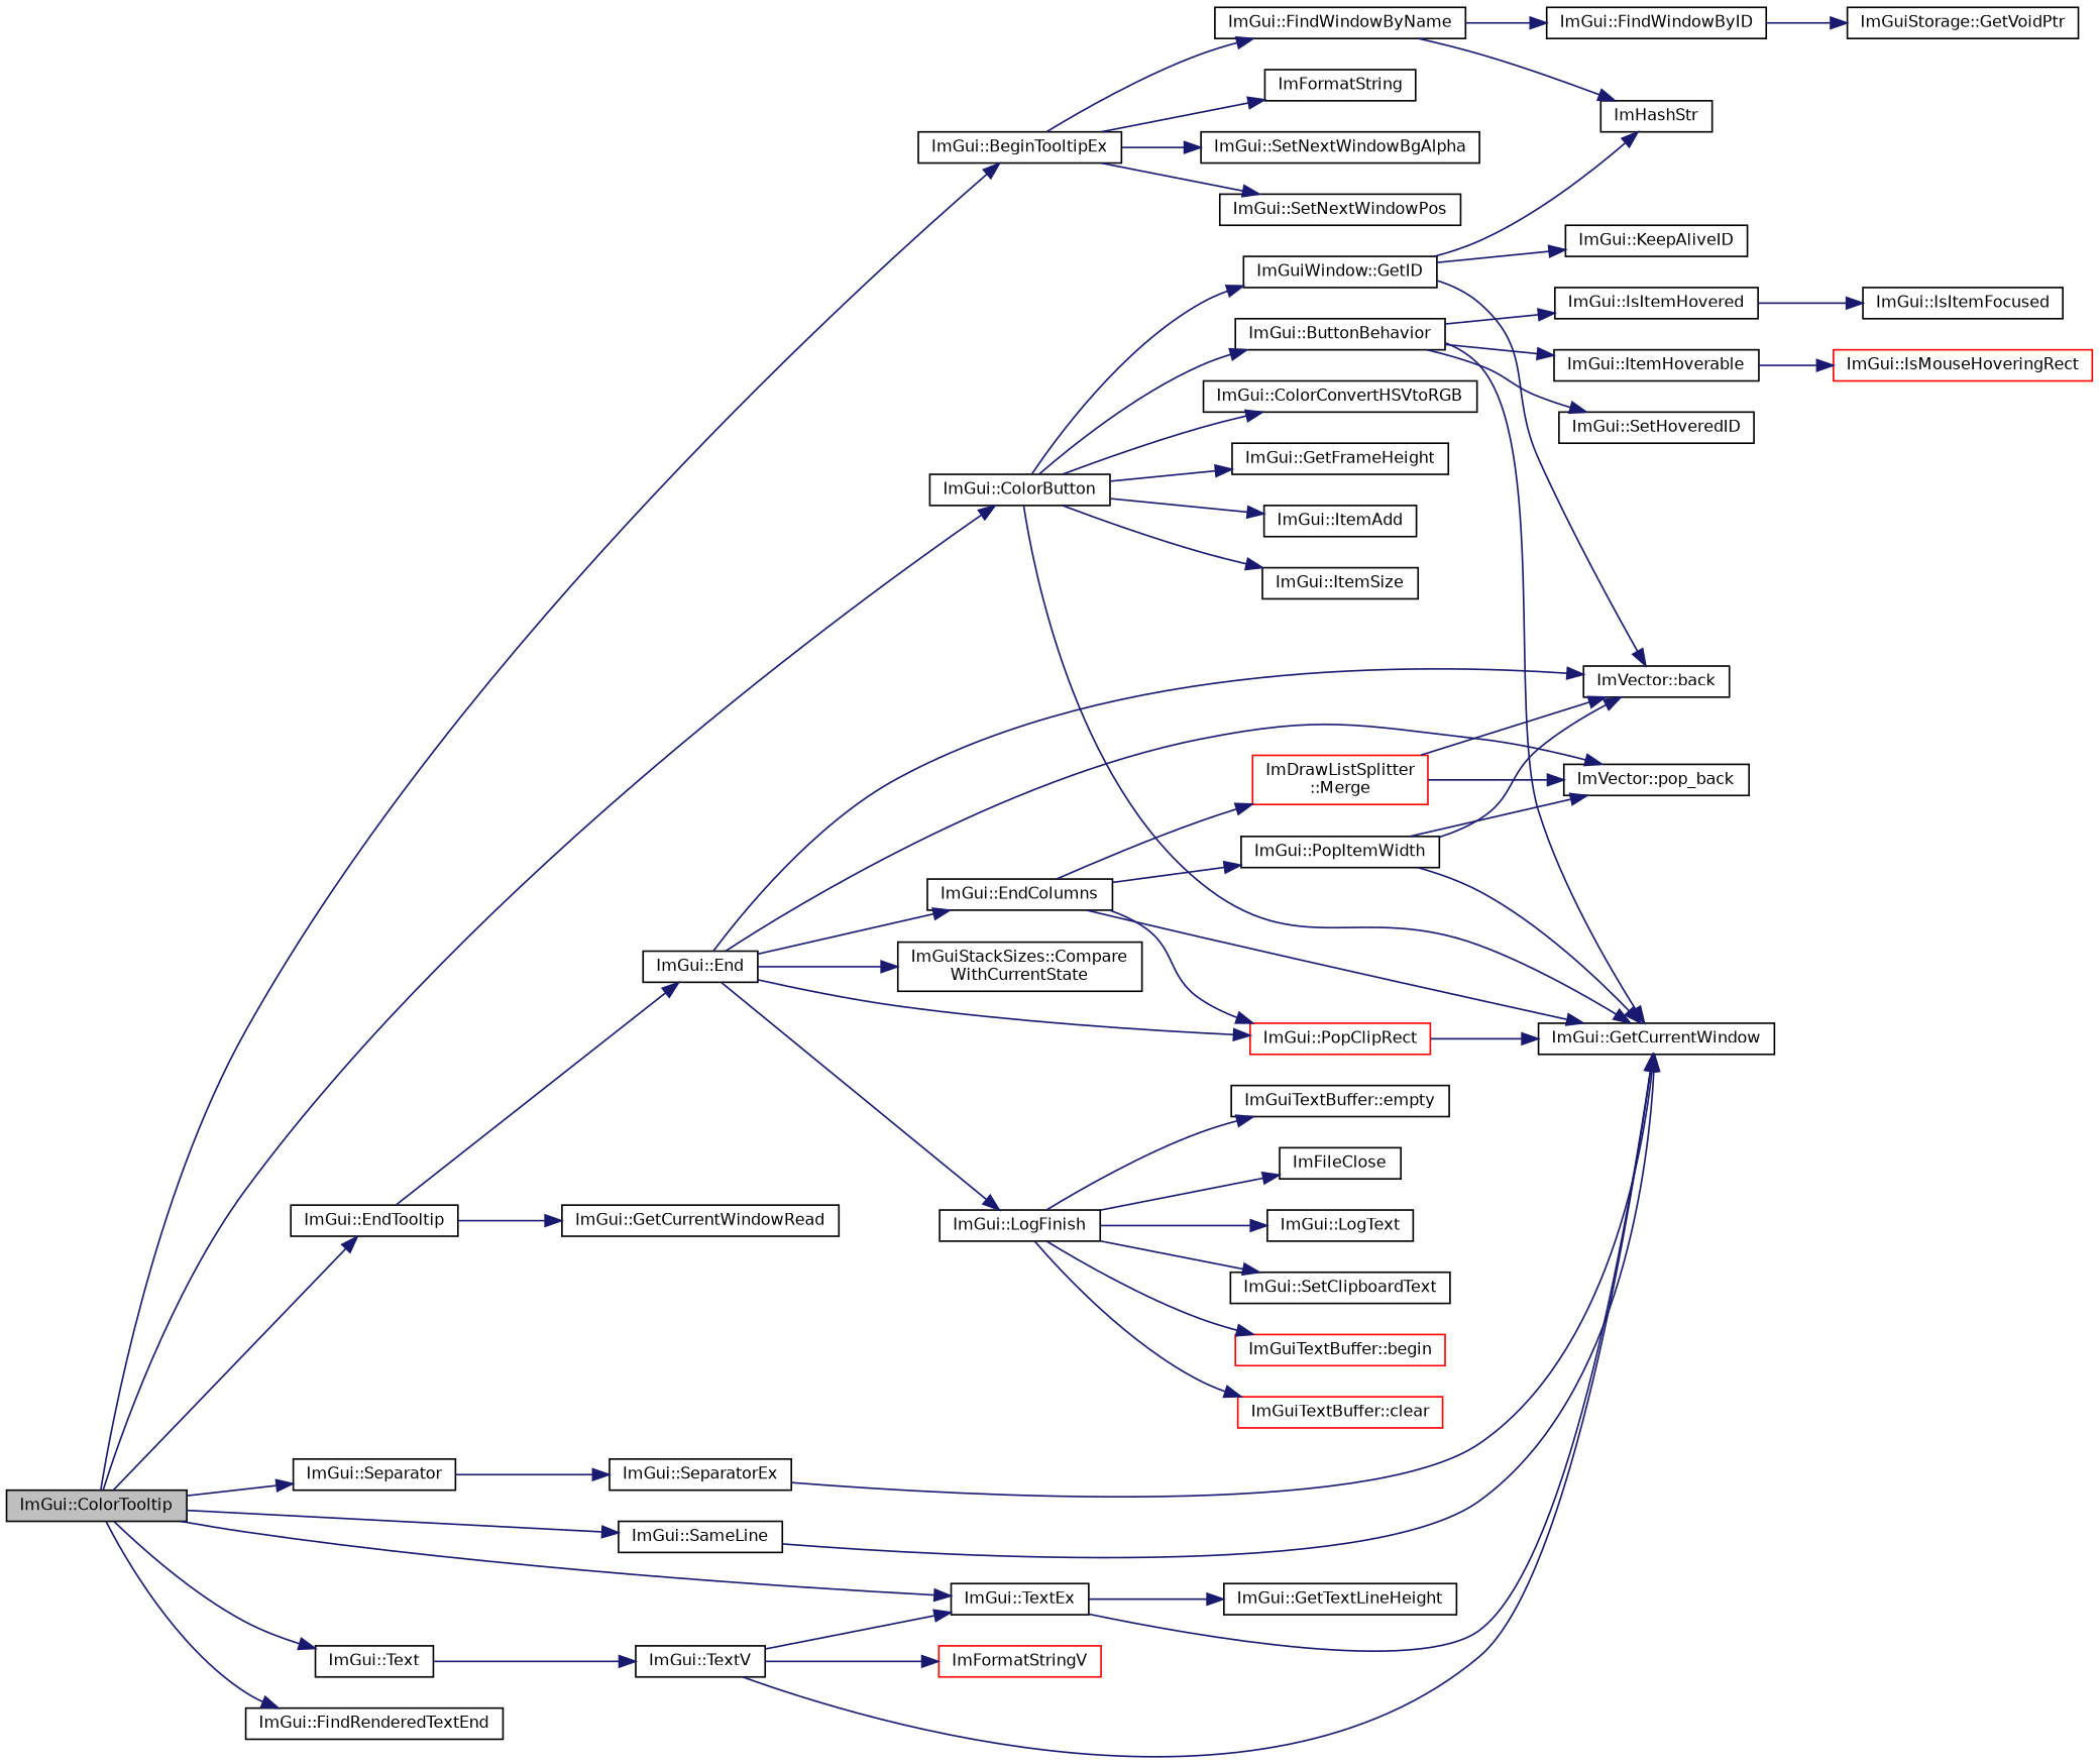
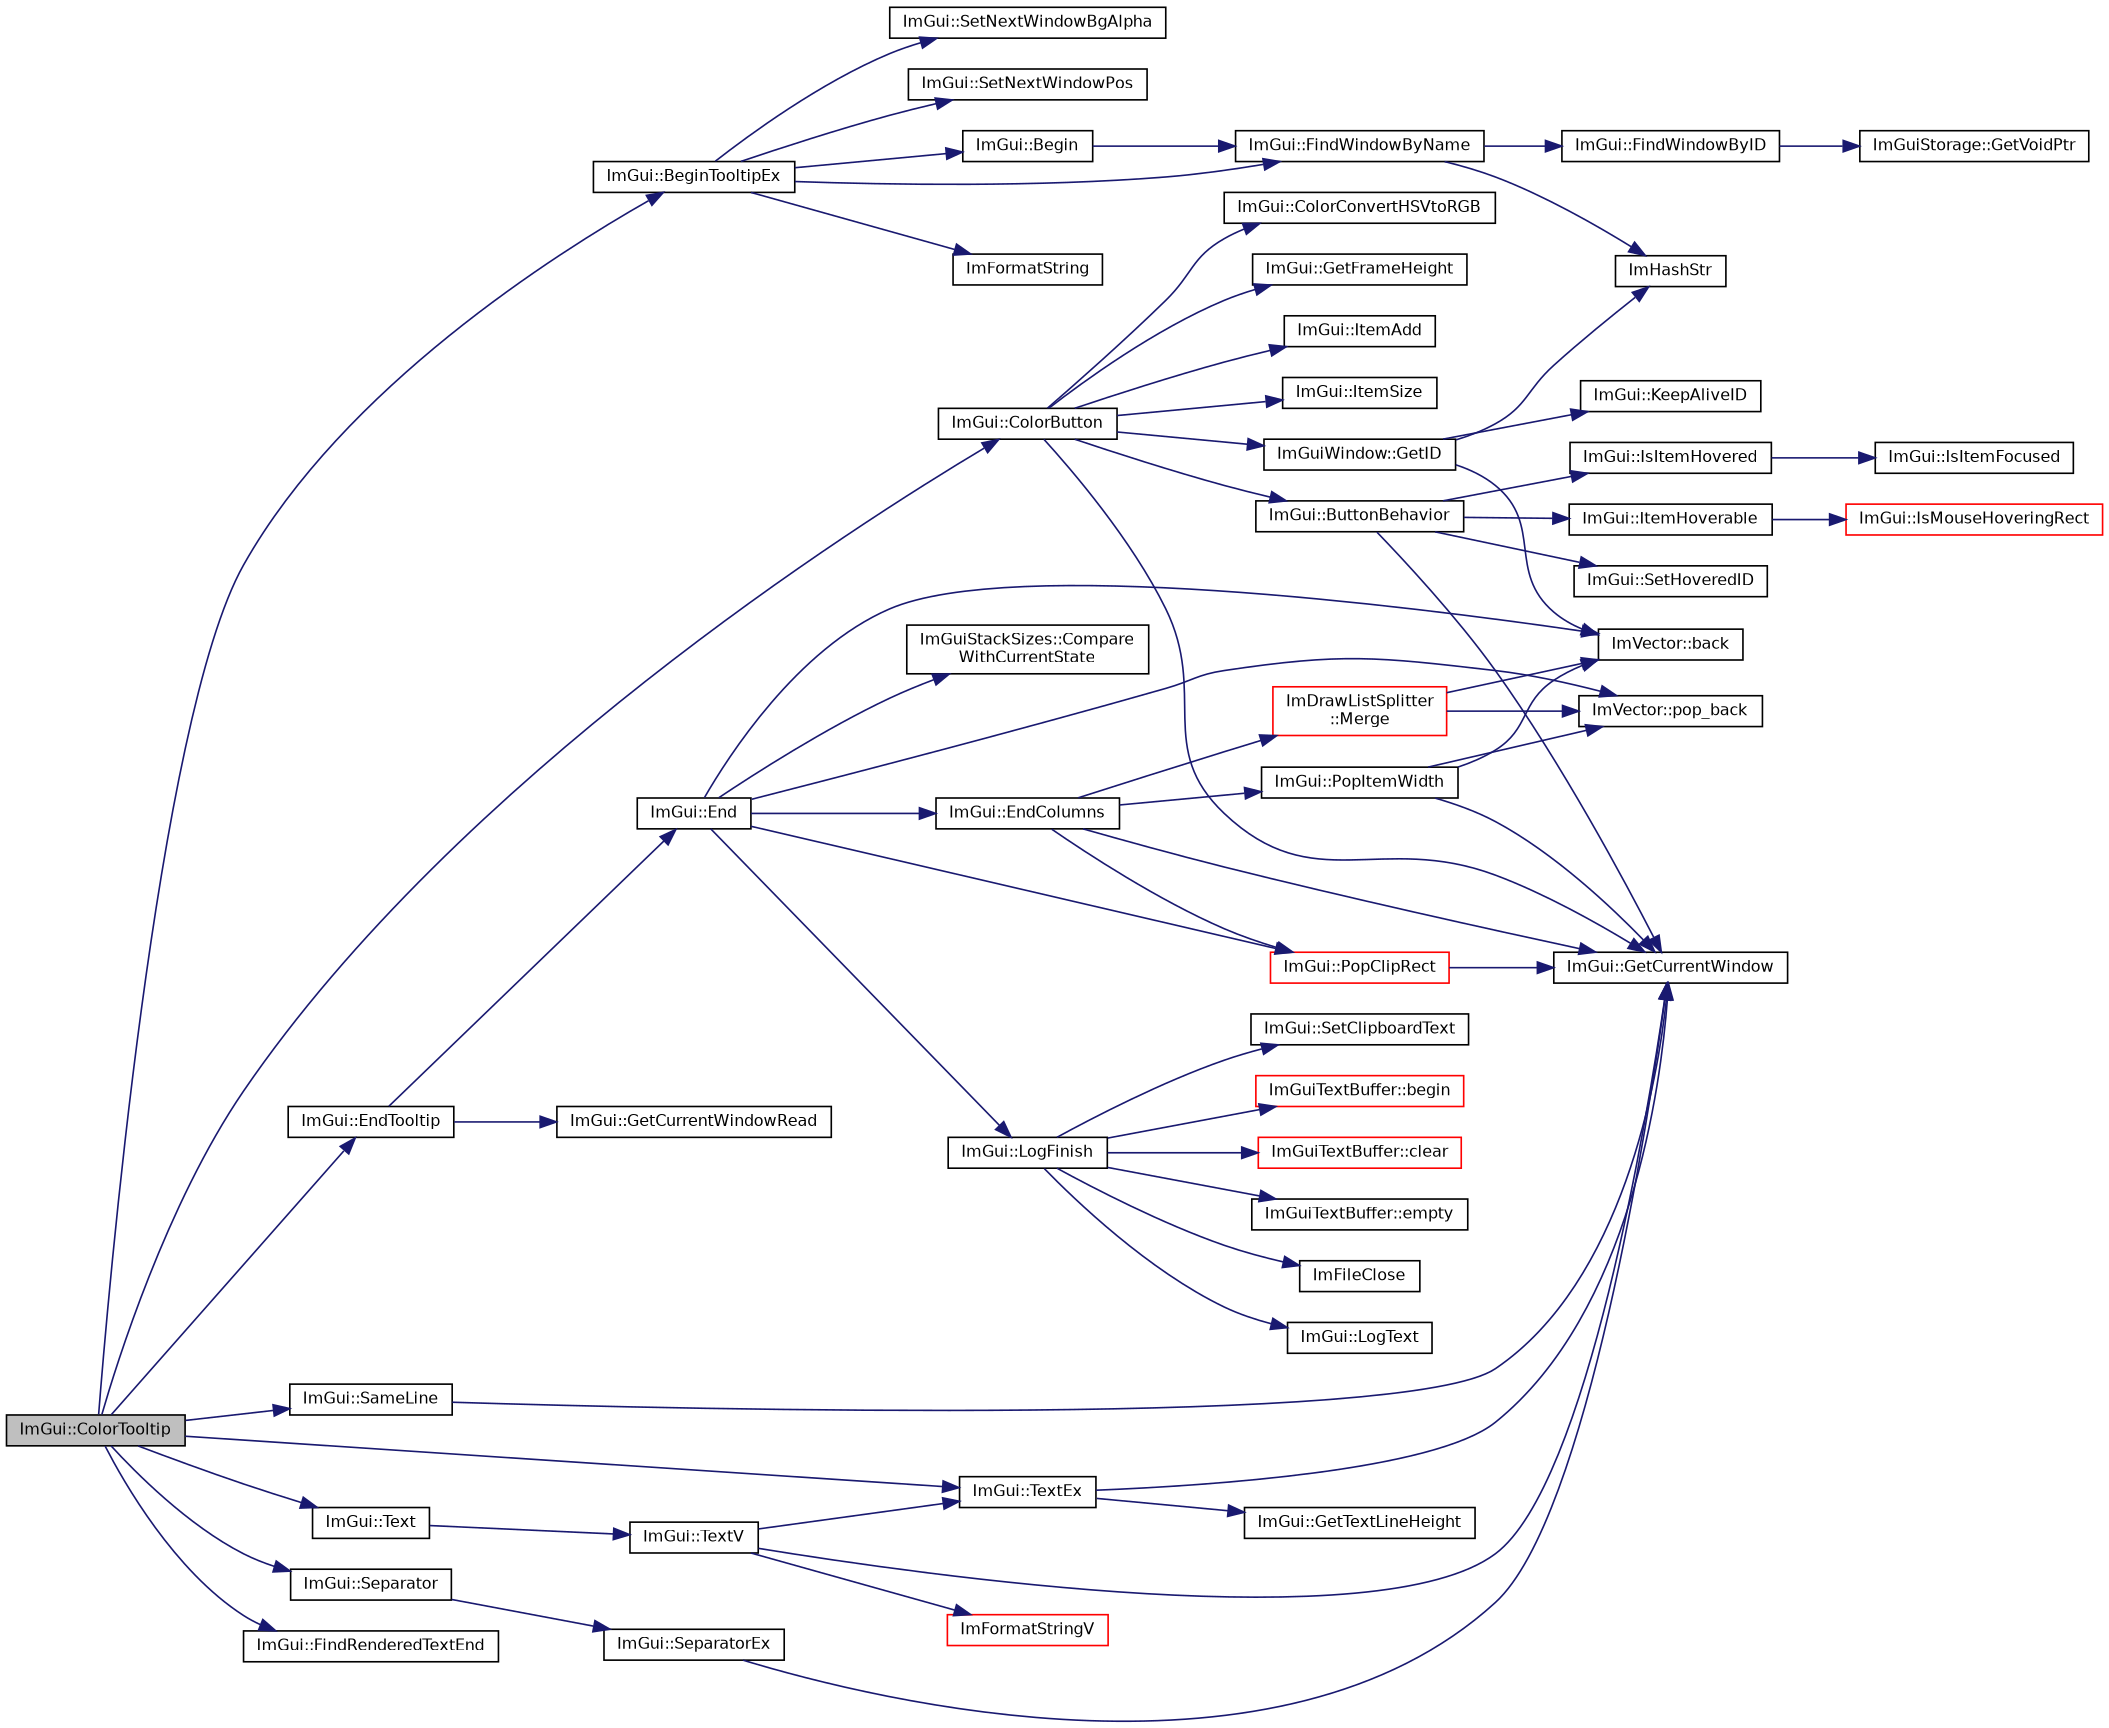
  digraph {
    rankdir=LR
    node [color=black fillcolor=white fontname=Helvetica fontsize=10 shape=record style=filled]
    edge [color=midnightblue fontname=Helvetica fontsize=10 labelfontname=Helvetica labelfontsize=10 style=solid]
    n1 [fillcolor=grey75 fontcolor=black height=0.2 label="ImGui::ColorTooltip" width=0.4]
    n2 [height=0.2 label="ImGui::BeginTooltipEx" width=0.4]
    n3 [height=0.2 label="ImGui::ColorButton" width=0.4]
    n4 [height=0.2 label="ImGui::EndTooltip" width=0.4]
    n5 [height=0.2 label="ImGui::FindRenderedTextEnd" width=0.4]
    n6 [height=0.2 label="ImGui::SameLine" width=0.4]
    n7 [height=0.2 label="ImGui::Separator" width=0.4]
    n8 [height=0.2 label="ImGui::Text" width=0.4]
    n9 [height=0.2 label="ImGui::TextEx" width=0.4]
+   n10 [height=0.2 label="ImGui::Begin" width=0.4]
    n11 [height=0.2 label="ImGui::FindWindowByName" width=0.4]
    n12 [height=0.2 label=ImFormatString width=0.4]
    n13 [height=0.2 label="ImGui::SetNextWindowBgAlpha" width=0.4]
    n14 [height=0.2 label="ImGui::SetNextWindowPos" width=0.4]
    n15 [height=0.2 label="ImGui::ButtonBehavior" width=0.4]
    n16 [height=0.2 label="ImGui::GetCurrentWindow" width=0.4]
    n17 [height=0.2 label="ImGui::ColorConvertHSVtoRGB" width=0.4]
    n18 [height=0.2 label="ImGui::GetFrameHeight" width=0.4]
    n19 [height=0.2 label="ImGuiWindow::GetID" width=0.4]
    n20 [height=0.2 label="ImGui::ItemAdd" width=0.4]
    n21 [height=0.2 label="ImGui::ItemSize" width=0.4]
    n22 [height=0.2 label="ImGui::End" width=0.4]
    n23 [height=0.2 label="ImGui::GetCurrentWindowRead" width=0.4]
    n24 [height=0.2 label="ImGui::SeparatorEx" width=0.4]
    n25 [height=0.2 label="ImGui::TextV" width=0.4]
    n26 [height=0.2 label="ImGui::GetTextLineHeight" width=0.4]
    n27 [height=0.2 label="ImGui::FindWindowByID" width=0.4]
    n28 [height=0.2 label=ImHashStr width=0.4]
    n29 [height=0.2 label="ImGuiStorage::GetVoidPtr" width=0.4]
    n30 [height=0.2 label="ImGui::IsItemHovered" width=0.4]
    n31 [height=0.2 label="ImGui::ItemHoverable" width=0.4]
    n32 [height=0.2 label="ImGui::SetHoveredID" width=0.4]
    n33 [height=0.2 label="ImVector::back" width=0.4]
    n34 [height=0.2 label="ImGui::KeepAliveID" width=0.4]
    n35 [height=0.2 label="ImGui::IsItemFocused" width=0.4]
    n36 [color=red height=0.2 label="ImGui::IsMouseHoveringRect" width=0.4]
    n37 [height=0.2 label="ImGuiStackSizes::Compare\lWithCurrentState" width=0.4]
    n38 [height=0.2 label="ImGui::EndColumns" width=0.4]
    n39 [height=0.2 label="ImVector::pop_back" width=0.4]
    n40 [color=red height=0.2 label="ImGui::PopClipRect" width=0.4]
    n41 [height=0.2 label="ImGui::LogFinish" width=0.4]
    n42 [color=red height=0.2 label="ImDrawListSplitter\l::Merge" width=0.4]
    n43 [height=0.2 label="ImGui::PopItemWidth" width=0.4]
    n44 [color=red height=0.2 label="ImGuiTextBuffer::begin" width=0.4]
    n45 [color=red height=0.2 label="ImGuiTextBuffer::clear" width=0.4]
    n46 [height=0.2 label="ImGuiTextBuffer::empty" width=0.4]
    n47 [height=0.2 label=ImFileClose width=0.4]
    n48 [height=0.2 label="ImGui::LogText" width=0.4]
    n49 [height=0.2 label="ImGui::SetClipboardText" width=0.4]
    n50 [color=red height=0.2 label=ImFormatStringV width=0.4]
    n1 -> n2
    n1 -> n3
    n1 -> n4
    n1 -> n5
    n1 -> n6
    n1 -> n7
    n1 -> n8
    n1 -> n9
+   n2 -> n10
    n2 -> n11
    n2 -> n12
    n2 -> n13
    n2 -> n14
    n3 -> n15
    n3 -> n16
    n3 -> n17
    n3 -> n18
    n3 -> n19
    n3 -> n20
    n3 -> n21
    n4 -> n22
    n4 -> n23
    n6 -> n16
    n7 -> n24
    n8 -> n25
    n9 -> n16
    n9 -> n26
+   n10 -> n11
    n11 -> n27
    n11 -> n28
    n15 -> n16
    n15 -> n30
    n15 -> n31
    n15 -> n32
    n19 -> n28
    n19 -> n33
    n19 -> n34
    n22 -> n33
    n22 -> n37
    n22 -> n38
    n22 -> n39
    n22 -> n40
    n22 -> n41
    n24 -> n16
    n25 -> n9
    n25 -> n16
    n25 -> n50
    n27 -> n29
    n30 -> n35
    n31 -> n36
    n38 -> n16
    n38 -> n40
    n38 -> n42
    n38 -> n43
    n40 -> n16
    n41 -> n44
    n41 -> n45
    n41 -> n46
    n41 -> n47
    n41 -> n48
    n41 -> n49
    n42 -> n33
    n42 -> n39
    n43 -> n16
    n43 -> n33
    n43 -> n39
  }
